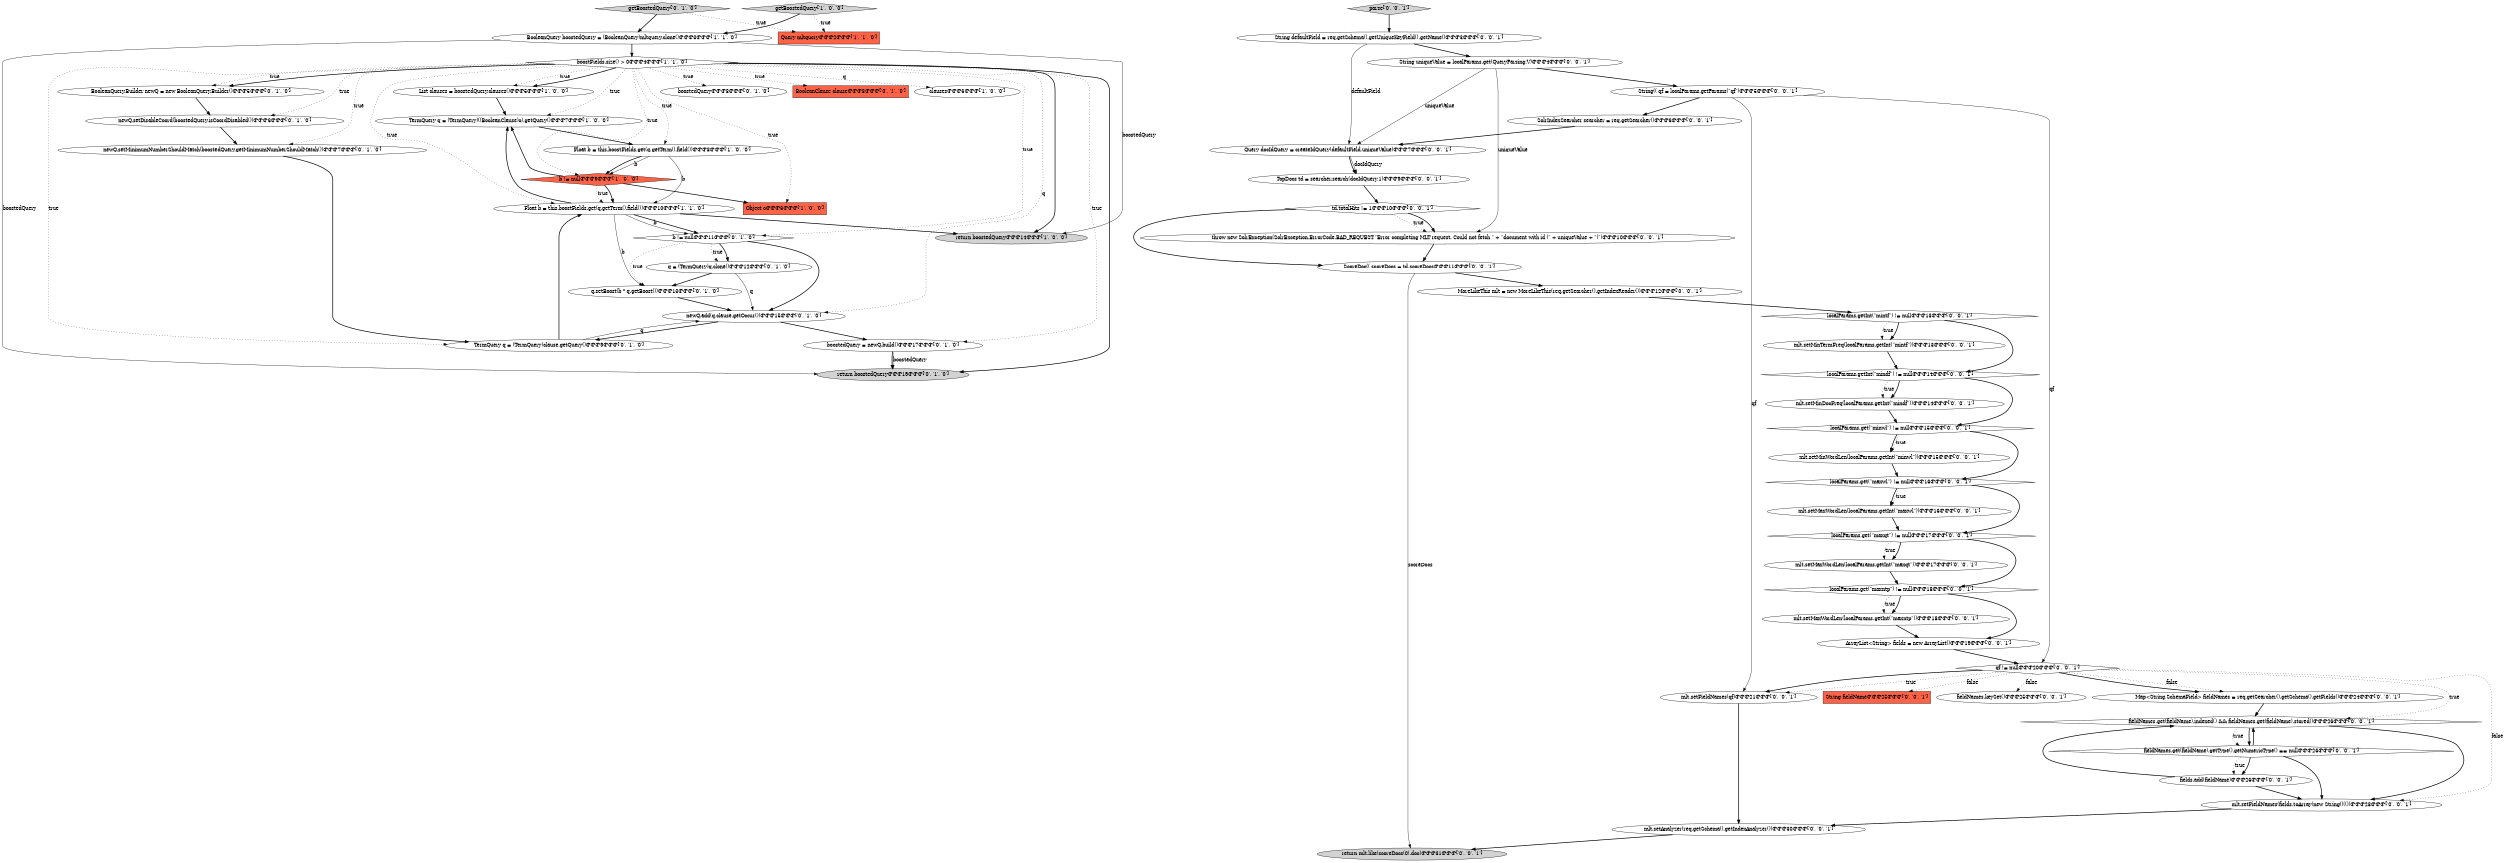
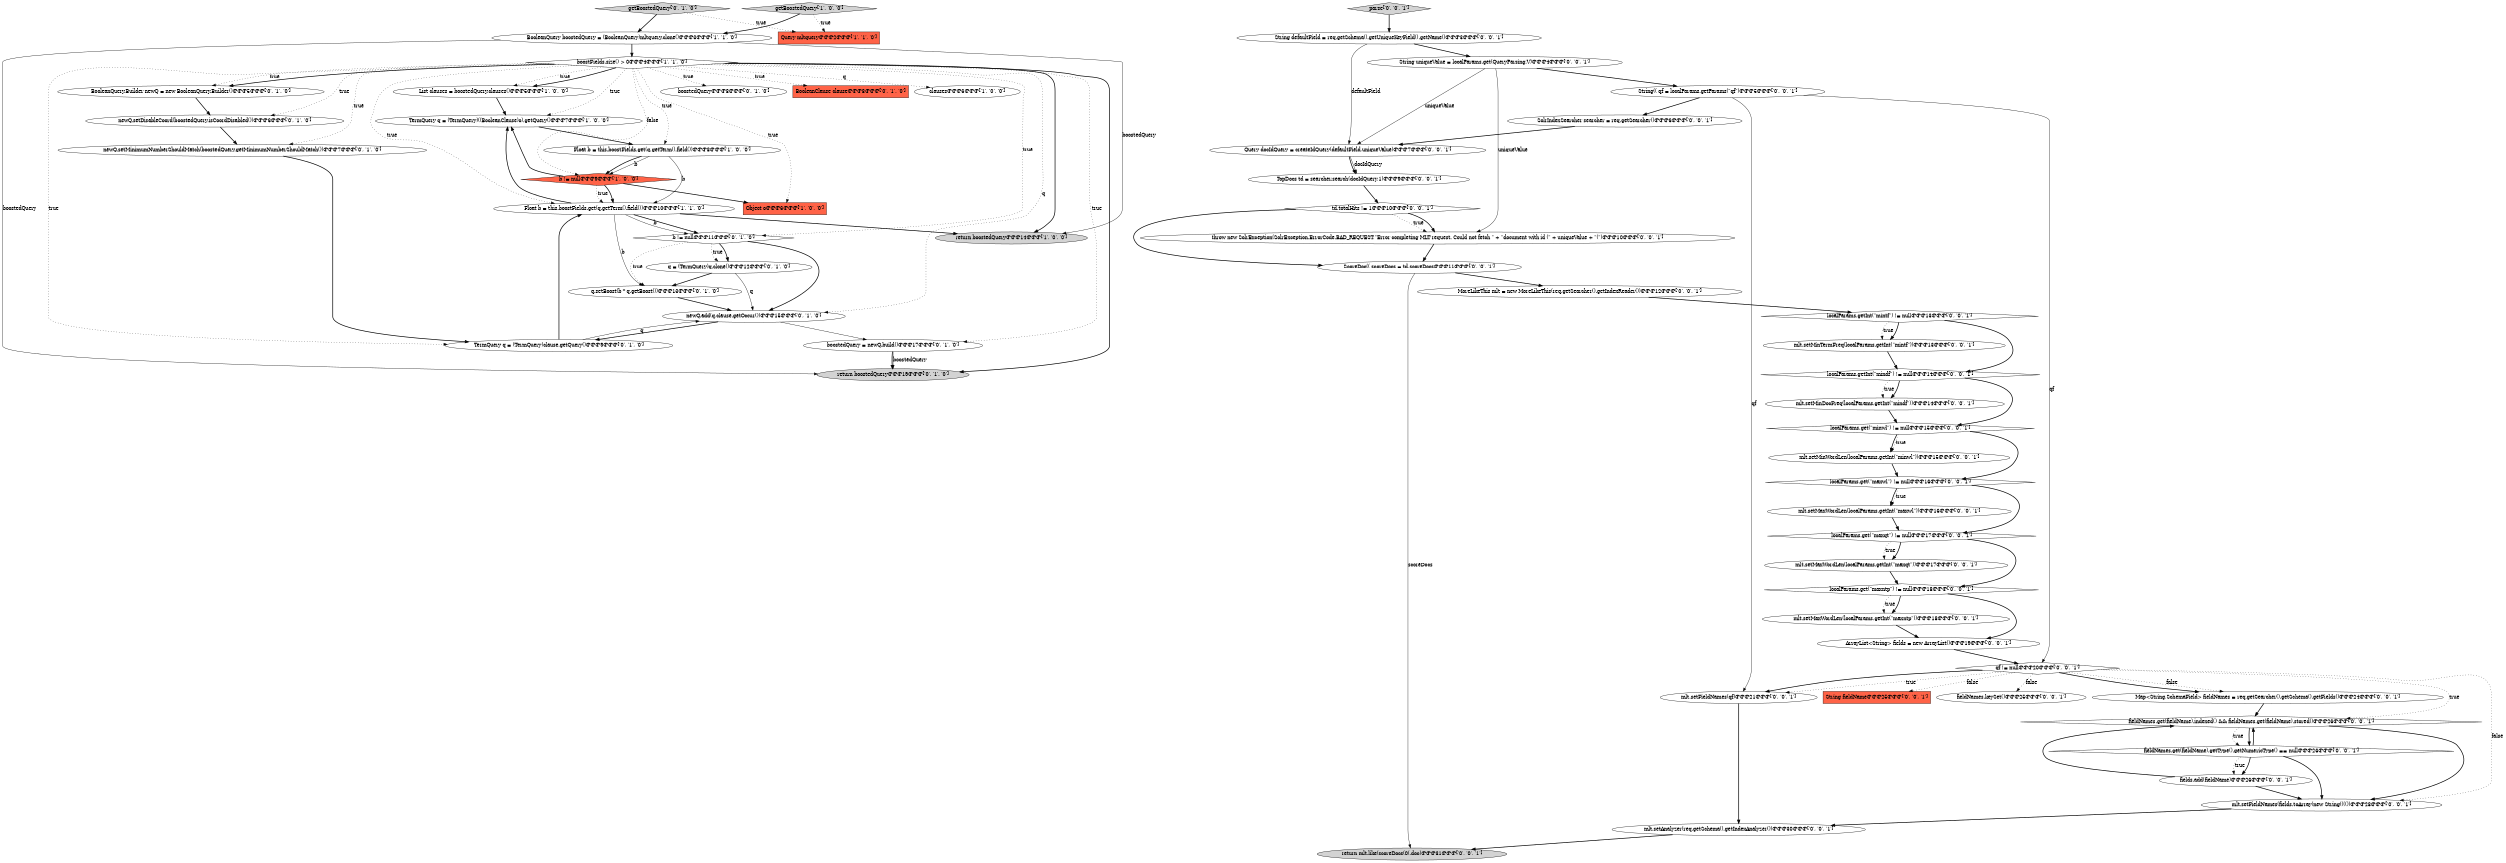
  digraph {
    node [fillcolor=white shape=ellipse style=filled]
    edge [style=bold]
    n1 [label="TermQuery q = (TermQuery)((BooleanClause)o).getQuery()@@@7@@@['1', '0', '0']"]
    n2 [label="Float b = this.boostFields.get(q.getTerm().field())@@@8@@@['1', '0', '0']"]
    n3 [label="Float b = this.boostFields.get(q.getTerm().field())@@@10@@@['1', '1', '0']"]
    n4 [fillcolor=tomato label="b != null@@@9@@@['1', '0', '0']" shape=diamond]
    n5 [label="mlt.setFieldNames(qf)@@@21@@@['0', '0', '1']"]
    n6 [label="mlt.setAnalyzer(req.getSchema().getIndexAnalyzer())@@@30@@@['0', '0', '1']"]
    n7 [fillcolor=lightgray label="return mlt.like(scoreDocs(0(.doc)@@@31@@@['0', '0', '1']"]
    n8 [label="localParams.getInt(\"mindf\") != null@@@14@@@['0', '0', '1']" shape=diamond]
    n9 [label="localParams.get(\"minwl\") != null@@@15@@@['0', '0', '1']" shape=diamond]
    n10 [label="mlt.setMinDocFreq(localParams.getInt(\"mindf\"))@@@14@@@['0', '0', '1']"]
    n11 [label="mlt.setMinWordLen(localParams.getInt(\"minwl\"))@@@15@@@['0', '0', '1']"]
    n12 [label="localParams.get(\"maxwl\") != null@@@16@@@['0', '0', '1']" shape=diamond]
    n13 [label="boostedQuery = newQ.build()@@@17@@@['0', '1', '0']"]
    n14 [fillcolor=lightgray label="return boostedQuery@@@19@@@['0', '1', '0']"]
    n15 [label="b != null@@@11@@@['0', '1', '0']" shape=diamond]
    n16 [label="newQ.add(q,clause.getOccur())@@@15@@@['0', '1', '0']"]
    n17 [label="q = (TermQuery)q.clone()@@@12@@@['0', '1', '0']"]
    n18 [label="q.setBoost(b * q.getBoost())@@@13@@@['0', '1', '0']"]
    n19 [label="TermQuery q = (TermQuery)clause.getQuery()@@@9@@@['0', '1', '0']"]
    n20 [fillcolor=lightgray label="parse['0', '0', '1']" shape=diamond]
    n21 [label="String defaultField = req.getSchema().getUniqueKeyField().getName()@@@3@@@['0', '0', '1']"]
    n22 [label="Query docIdQuery = createIdQuery(defaultField,uniqueValue)@@@7@@@['0', '0', '1']"]
    n23 [label="String uniqueValue = localParams.get(QueryParsing.V)@@@4@@@['0', '0', '1']"]
    n24 [label="throw new SolrException(SolrException.ErrorCode.BAD_REQUEST,\"Error completing MLT request. Could not fetch \" + \"document with id (\" + uniqueValue + \"(\")@@@10@@@['0', '0', '1']"]
    n25 [label="ScoreDoc(( scoreDocs = td.scoreDocs@@@11@@@['0', '0', '1']"]
    n26 [label="MoreLikeThis mlt = new MoreLikeThis(req.getSearcher().getIndexReader())@@@12@@@['0', '0', '1']"]
    n27 [label="mlt.setMaxWordLen(localParams.getInt(\"maxntp\"))@@@18@@@['0', '0', '1']"]
    n28 [label="ArrayList<String> fields = new ArrayList()@@@19@@@['0', '0', '1']"]
    n29 [label="qf != null@@@20@@@['0', '0', '1']" shape=diamond]
    n30 [fillcolor=tomato label="String fieldName@@@25@@@['0', '0', '1']" shape=box]
    n31 [label="mlt.setMaxWordLen(localParams.getInt(\"maxwl\"))@@@16@@@['0', '0', '1']"]
    n32 [label="localParams.get(\"maxqt\") != null@@@17@@@['0', '0', '1']" shape=diamond]
    n33 [label="mlt.setMaxWordLen(localParams.getInt(\"maxqt\"))@@@17@@@['0', '0', '1']"]
    n34 [label="localParams.get(\"maxntp\") != null@@@18@@@['0', '0', '1']" shape=diamond]
    n35 [label="fields.add(fieldName)@@@26@@@['0', '0', '1']"]
    n36 [label="mlt.setFieldNames(fields.toArray(new String(((())@@@28@@@['0', '0', '1']"]
    n37 [label="fieldNames.get(fieldName).indexed() && fieldNames.get(fieldName).stored()@@@26@@@['0', '0', '1']" shape=diamond]
    n38 [label="fieldNames.get(fieldName).getType().getNumericType() == null@@@26@@@['0', '0', '1']" shape=diamond]
    n39 [label="BooleanQuery.Builder newQ = new BooleanQuery.Builder()@@@5@@@['0', '1', '0']"]
    n40 [label="newQ.setDisableCoord(boostedQuery.isCoordDisabled())@@@6@@@['0', '1', '0']"]
    n41 [label="newQ.setMinimumNumberShouldMatch(boostedQuery.getMinimumNumberShouldMatch())@@@7@@@['0', '1', '0']"]
    n42 [label="Map<String,SchemaField> fieldNames = req.getSearcher().getSchema().getFields()@@@24@@@['0', '0', '1']"]
    n43 [label="fieldNames.keySet()@@@25@@@['0', '0', '1']"]
    n44 [fillcolor=lightgray label="getBoostedQuery['0', '1', '0']" shape=diamond]
    n45 [fillcolor=tomato label="Query mltquery@@@2@@@['1', '1', '0']" shape=box]
    n46 [label="BooleanQuery boostedQuery = (BooleanQuery)mltquery.clone()@@@3@@@['1', '1', '0']"]
    n47 [fillcolor=lightgray label="return boostedQuery@@@14@@@['1', '0', '0']"]
    n48 [label="boostFields.size() > 0@@@4@@@['1', '1', '0']" shape=diamond]
    n49 [label="td.totalHits != 1@@@10@@@['0', '0', '1']" shape=diamond]
    n50 [label="List clauses = boostedQuery.clauses()@@@5@@@['1', '0', '0']"]
    n51 [label="TopDocs td = searcher.search(docIdQuery,1)@@@9@@@['0', '0', '1']"]
    n52 [label="String(( qf = localParams.getParams(\"qf\")@@@5@@@['0', '0', '1']"]
    n53 [fillcolor=tomato label="Object o@@@6@@@['1', '0', '0']" shape=box]
    n54 [label="boostedQuery@@@8@@@['0', '1', '0']"]
    n55 [fillcolor=lightgray label="getBoostedQuery['1', '0', '0']" shape=diamond]
    n56 [fillcolor=tomato label="BooleanClause clause@@@8@@@['0', '1', '0']" shape=box]
    n57 [label="clauses@@@6@@@['1', '0', '0']"]
    n58 [label="mlt.setMinTermFreq(localParams.getInt(\"mintf\"))@@@13@@@['0', '0', '1']"]
    n59 [label="SolrIndexSearcher searcher = req.getSearcher()@@@6@@@['0', '0', '1']"]
    n60 [label="localParams.getInt(\"mintf\") != null@@@13@@@['0', '0', '1']" shape=diamond]
    n1 -> n2
    n2 -> n3 [label=b style=solid]
    n2 -> n4 [label=b style=solid]
    n2 -> n4
    n3 -> n1
    n3 -> n15
    n3 -> n15 [label=b style=solid]
    n3 -> n18 [label=b style=solid]
    n3 -> n47
    n4 -> n1
    n4 -> n3
    n4 -> n3 [label=true style=dotted]
    n4 -> n53
    n5 -> n6
    n6 -> n7
    n8 -> n9
    n8 -> n10
    n8 -> n10 [label=true style=dotted]
    n9 -> n11 [label=true style=dotted]
    n9 -> n11
    n9 -> n12
    n10 -> n9
    n11 -> n12
    n12 -> n31 [label=true style=dotted]
    n12 -> n31
    n12 -> n32
    n13 -> n14
    n13 -> n14 [label=boostedQuery style=solid]
    n15 -> n16
    n15 -> n17
    n15 -> n17 [label=true style=dotted]
    n15 -> n18 [label=true style=dotted]
-   n16 -> n13
+   n16 -> n13 [style=solid]
    n16 -> n19
    n17 -> n16 [label=q style=solid]
    n17 -> n18
    n18 -> n16
    n19 -> n3
    n19 -> n16 [label=q style=solid]
    n20 -> n21
    n21 -> n22 [label=defaultField style=solid]
    n21 -> n23
    n22 -> n51
    n22 -> n51 [label=docIdQuery style=solid]
    n23 -> n22 [label=uniqueValue style=solid]
    n23 -> n24 [label=uniqueValue style=solid]
    n23 -> n52
    n24 -> n25
    n25 -> n7 [label=scoreDocs style=solid]
    n25 -> n26
    n26 -> n60
    n27 -> n28
    n28 -> n29
    n29 -> n5
    n29 -> n5 [label=true style=dotted]
    n29 -> n30 [label=false style=dotted]
    n29 -> n36 [label=false style=dotted]
    n29 -> n37 [label=true style=dotted]
    n29 -> n42 [label=false style=dotted]
    n29 -> n42
    n29 -> n43 [label=false style=dotted]
    n31 -> n32
    n32 -> n33
    n32 -> n33 [label=true style=dotted]
    n32 -> n34
    n33 -> n34
    n34 -> n27
    n34 -> n27 [label=true style=dotted]
    n34 -> n28
    n35 -> n36
    n35 -> n37
    n36 -> n6
    n37 -> n36
    n37 -> n38 [label=true style=dotted]
    n37 -> n38
    n38 -> n35
    n38 -> n35 [label=true style=dotted]
    n38 -> n36
    n38 -> n37
    n39 -> n40
    n40 -> n41
    n41 -> n19
    n42 -> n37
    n44 -> n45 [label=true style=dotted]
    n44 -> n46
    n46 -> n14 [label=boostedQuery style=solid]
    n46 -> n47 [label=boostedQuery style=solid]
    n46 -> n48
    n48 -> n1 [label=true style=dotted]
    n48 -> n2 [label=true style=dotted]
    n48 -> n3 [label=true style=dotted]
-   n48 -> n4 [label=true style=dotted]
+   n48 -> n4 [label=false style=dotted]
    n48 -> n13 [label=true style=dotted]
    n48 -> n14
    n48 -> n15 [label=true style=dotted]
    n48 -> n16 [label=q style=dotted]
    n48 -> n19 [label=true style=dotted]
    n48 -> n39
    n48 -> n39 [label=true style=dotted]
    n48 -> n40 [label=true style=dotted]
    n48 -> n41 [label=true style=dotted]
    n48 -> n47
    n48 -> n50 [label=true style=dotted]
    n48 -> n50
    n48 -> n53 [label=true style=dotted]
    n48 -> n54 [label=true style=dotted]
    n48 -> n56 [label=true style=dotted]
    n48 -> n57 [label=q style=dotted]
    n49 -> n24 [label=true style=dotted]
    n49 -> n24
    n49 -> n25
    n50 -> n1
    n51 -> n49
    n52 -> n5 [label=qf style=solid]
    n52 -> n29 [label=qf style=solid]
    n52 -> n59
    n55 -> n45 [label=true style=dotted]
    n55 -> n46
    n58 -> n8
    n59 -> n22
    n60 -> n8
    n60 -> n58
    n60 -> n58 [label=true style=dotted]
  }
